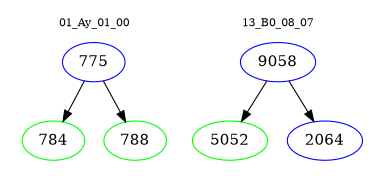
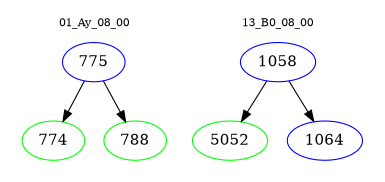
  digraph {
    node [color=blue]
    edge [color=black]
    n1 [label=775]
-   n2 [color=green label=784]
+   n2 [color=green label=774]
    n3 [color=green label=788]
-   n4 [label=9058]
+   n4 [label=1058]
    n5 [color=green label=5052]
-   n6 [label=2064]
+   n6 [label=1064]
    subgraph cluster_1 {
      color=white
      fontsize=10
-     label="01_Ay_01_00"
+     label="01_Ay_08_00"
      n1
      n2
      n3
    }
    subgraph cluster_2 {
      color=white
      fontsize=10
-     label="13_B0_08_07"
+     label="13_B0_08_00"
      n4
      n5
      n6
    }
    n1 -> n2
    n1 -> n3
    n4 -> n5
    n4 -> n6
  }
